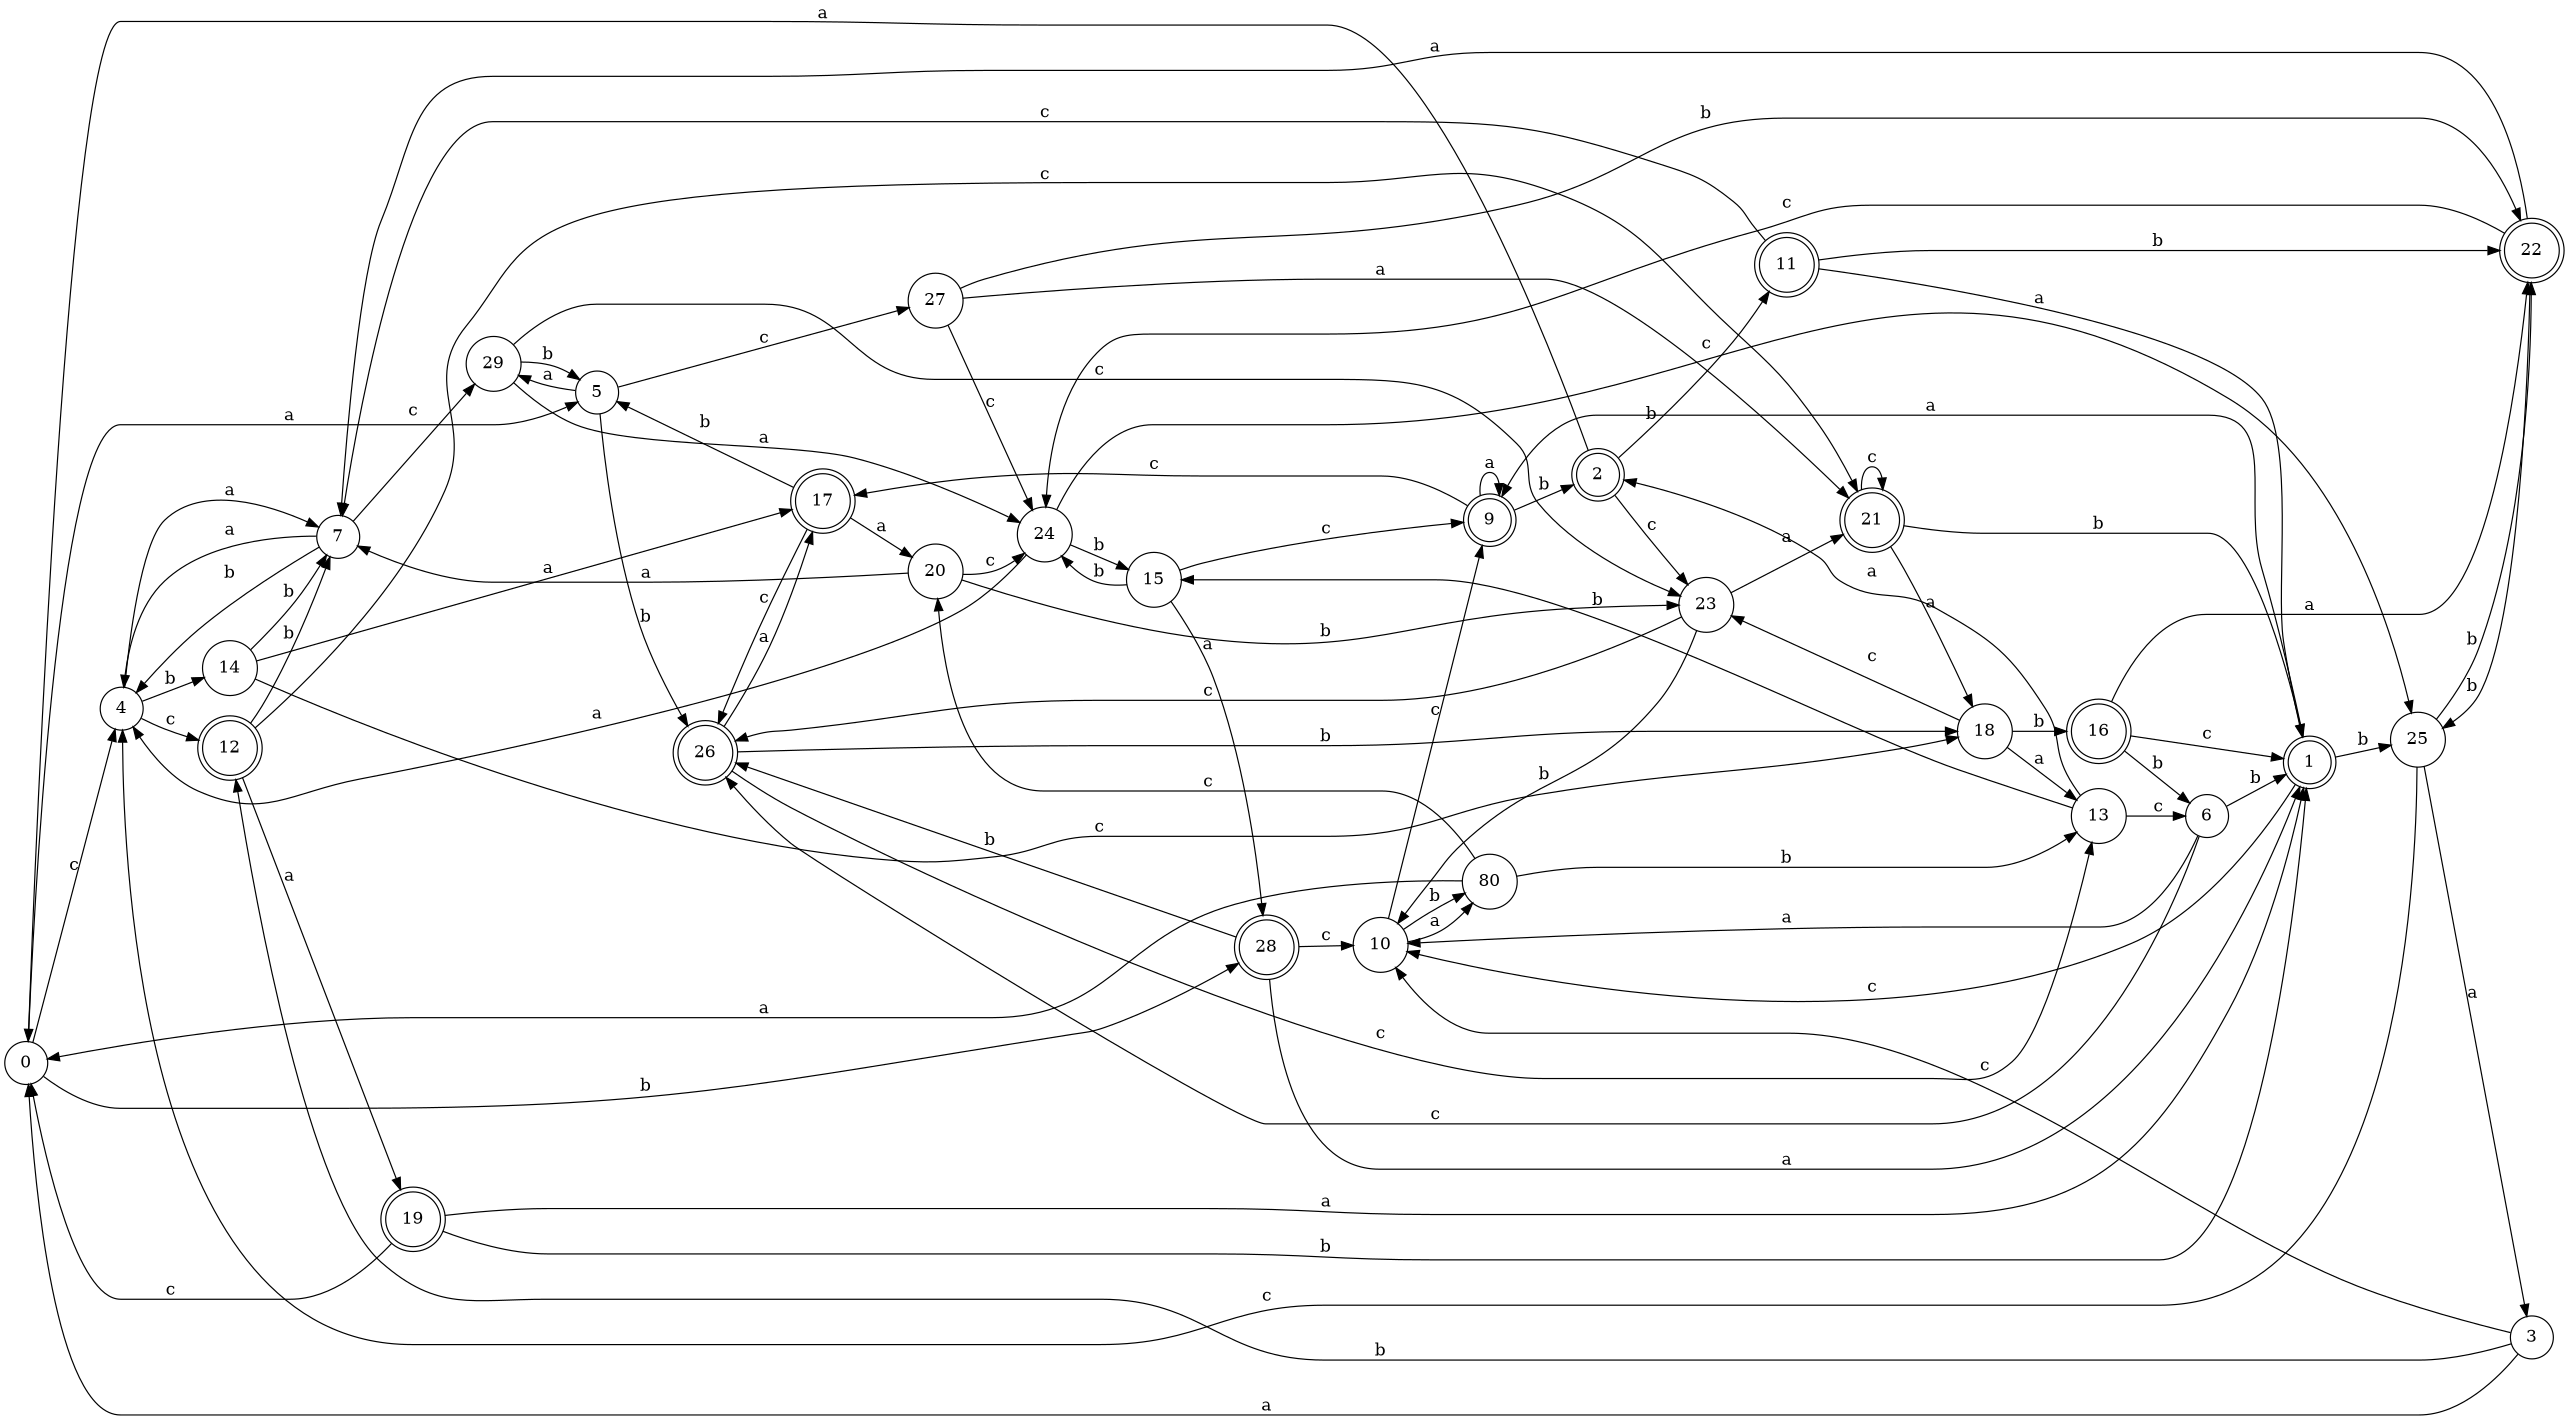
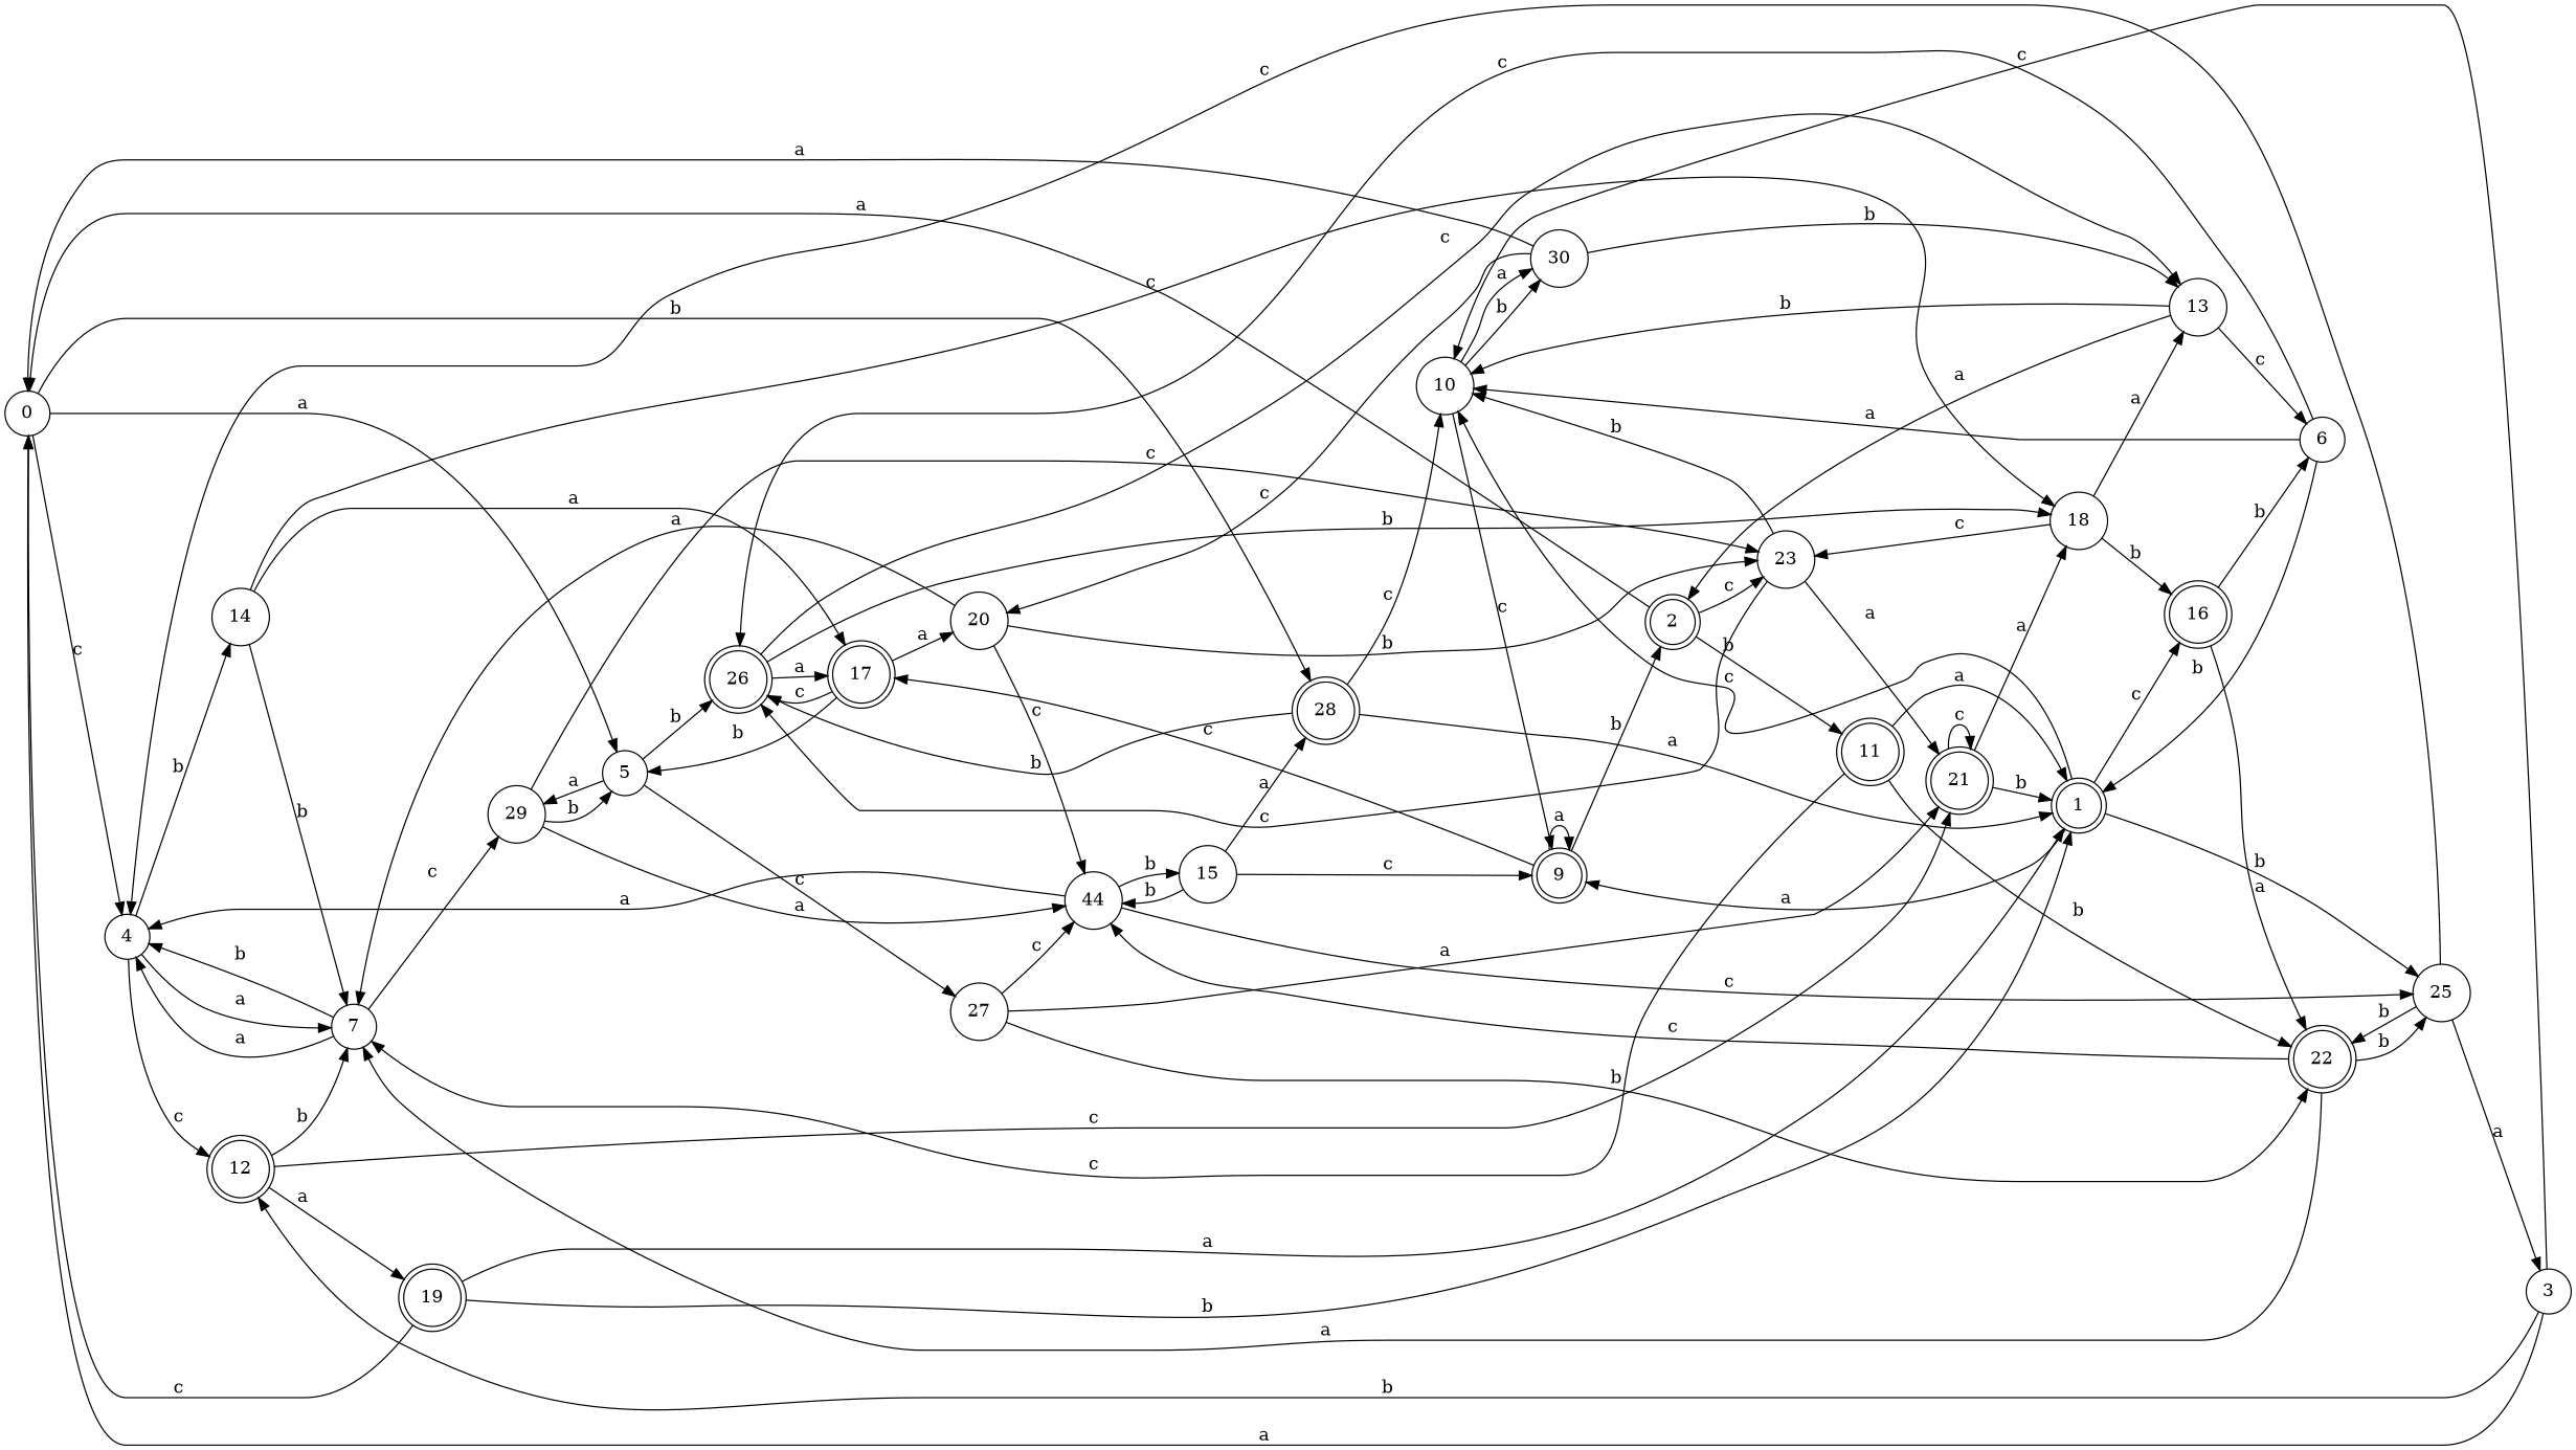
  digraph {
    rankdir=LR
    node [color=black fillcolor=white shape=circle style=filled]
    n1 [label=0]
    n2 [label=4]
    n3 [label=5]
    n4 [label=28 shape=doublecircle style="rounded,filled"]
    n5 [label=12 shape=doublecircle style="rounded,filled"]
    n6 [label=7]
    n7 [label=14]
    n8 [label=26 shape=doublecircle style="rounded,filled"]
    n9 [label=27]
    n10 [label=29]
    n11 [label=1 shape=doublecircle style="rounded,filled"]
    n12 [label=10]
    n13 [label=9 shape=doublecircle style="rounded,filled"]
    n14 [label=25]
    n15 [label=2 shape=doublecircle style="rounded,filled"]
    n16 [label=17 shape=doublecircle style="rounded,filled"]
-   n17 [label=80]
+   n17 [label=30]
    n18 [label=3 style="rounded,filled"]
    n19 [label=22 shape=doublecircle style="rounded,filled"]
    n20 [label=11 shape=doublecircle style="rounded,filled"]
    n21 [label=23]
    n22 [label=21 shape=doublecircle style="rounded,filled"]
    n23 [label=19 shape=doublecircle style="rounded,filled"]
    n24 [label=18]
    n25 [label=13]
-   n26 [label=24]
+   n26 [label=44]
    n27 [label=6]
    n28 [label=20]
    n29 [label=16 shape=doublecircle style="rounded,filled"]
    n30 [label=15]
    n1 -> n2 [label=c]
    n1 -> n3 [label=a]
    n1 -> n4 [label=b]
    n2 -> n5 [label=c]
    n2 -> n6 [label=a]
    n2 -> n7 [label=b]
    n3 -> n8 [label=b]
    n3 -> n9 [label=c]
    n3 -> n10 [label=a]
    n4 -> n8 [label=b]
    n4 -> n11 [label=a]
    n4 -> n12 [label=c]
    n5 -> n6 [label=b]
    n5 -> n22 [label=c]
    n5 -> n23 [label=a]
    n6 -> n2 [label=a]
    n6 -> n2 [label=b]
    n6 -> n10 [label=c]
    n7 -> n6 [label=b]
    n7 -> n16 [label=a]
    n7 -> n24 [label=c]
    n8 -> n16 [label=a]
    n8 -> n24 [label=b]
    n8 -> n25 [label=c]
    n9 -> n19 [label=b]
    n9 -> n22 [label=a]
    n9 -> n26 [label=c]
    n10 -> n3 [label=b]
    n10 -> n21 [label=c]
    n10 -> n26 [label=a]
    n11 -> n12 [label=c]
    n11 -> n13 [label=a]
    n11 -> n14 [label=b]
    n12 -> n13 [label=c]
    n12 -> n17 [label=a]
    n12 -> n17 [label=b]
    n13 -> n13 [label=a]
    n13 -> n15 [label=b]
    n13 -> n16 [label=c]
    n14 -> n2 [label=c]
    n14 -> n18 [label=a]
    n14 -> n19 [label=b]
    n15 -> n1 [label=a]
    n15 -> n20 [label=b]
    n15 -> n21 [label=c]
    n16 -> n3 [label=b]
    n16 -> n8 [label=c]
    n16 -> n28 [label=a]
    n17 -> n1 [label=a]
    n17 -> n25 [label=b]
    n17 -> n28 [label=c]
    n18 -> n1 [label=a]
    n18 -> n5 [label=b]
    n18 -> n12 [label=c]
    n19 -> n6 [label=a]
    n19 -> n14 [label=b]
    n19 -> n26 [label=c]
    n20 -> n6 [label=c]
    n20 -> n11 [label=a]
    n20 -> n19 [label=b]
    n21 -> n8 [label=c]
    n21 -> n12 [label=b]
    n21 -> n22 [label=a]
    n22 -> n11 [label=b]
    n22 -> n22 [label=c]
    n22 -> n24 [label=a]
    n23 -> n1 [label=c]
    n23 -> n11 [label=a]
    n23 -> n11 [label=b]
    n24 -> n21 [label=c]
    n24 -> n25 [label=a]
    n24 -> n29 [label=b]
-   n25 -> n30 [label=b]
+   n25 -> n12 [label=b]
    n25 -> n15 [label=a]
    n25 -> n27 [label=c]
    n26 -> n2 [label=a]
    n26 -> n14 [label=c]
    n26 -> n30 [label=b]
    n27 -> n8 [label=c]
    n27 -> n11 [label=b]
    n27 -> n12 [label=a]
    n28 -> n6 [label=a]
    n28 -> n21 [label=b]
    n28 -> n26 [label=c]
-   n29 -> n11 [label=c]
+   n11 -> n29 [label=c]
    n29 -> n19 [label=a]
    n29 -> n27 [label=b]
    n30 -> n4 [label=a]
    n30 -> n13 [label=c]
    n30 -> n26 [label=b]
  }
